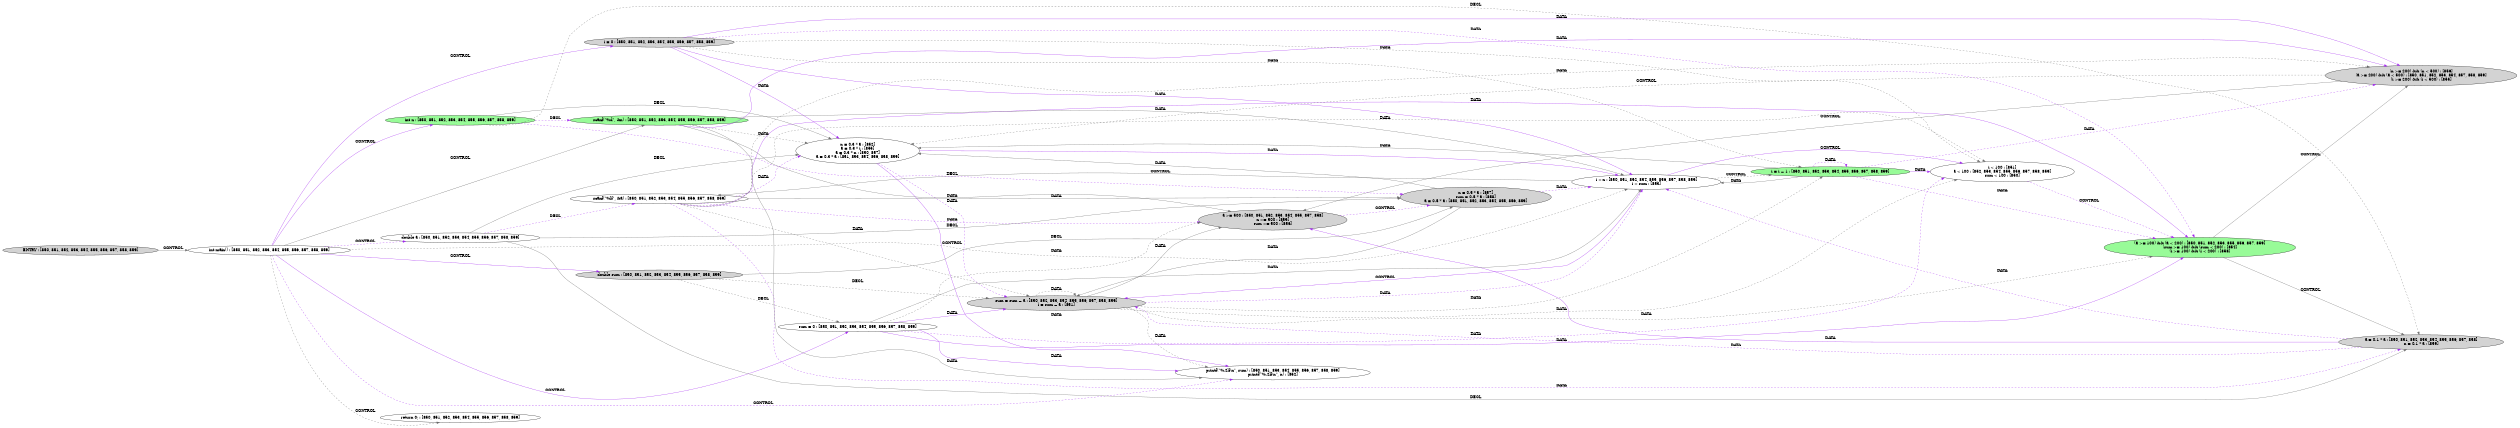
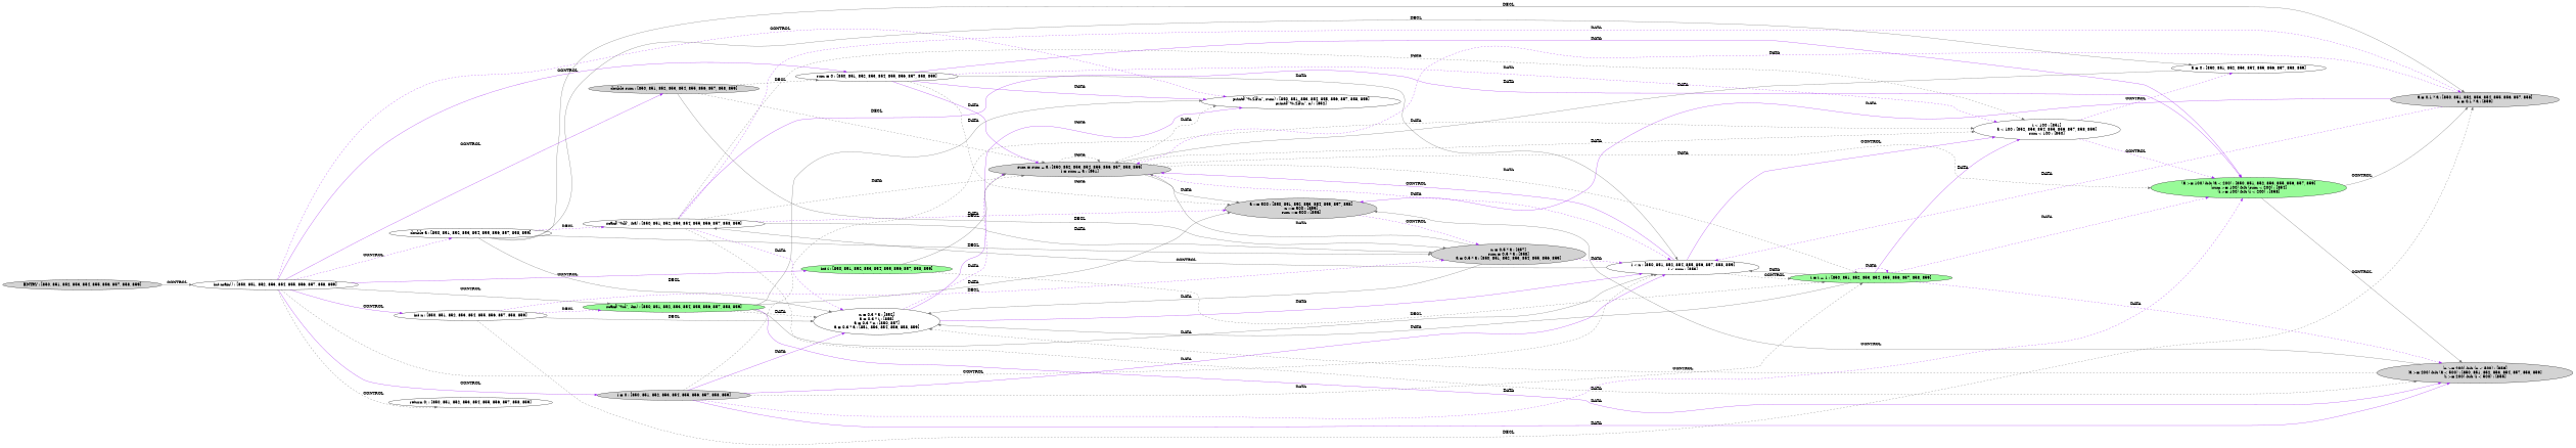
  digraph {
    rankdir=LR
    node [fillcolor=white style=filled]
    edge [color=gray40 style=solid]
    n1 [label="scanf(\"%lf\", &a) : [850, 851, 852, 853, 854, 855, 856, 857, 858, 859]\n"]
    n2 [label="n = 0.3 * a : [852]\na = 0.3 * i : [855]\na = 0.3 * n : [850, 857]\na = 0.3 * a : [851, 853, 854, 856, 858, 859]\n"]
    n3 [fillcolor=lightgrey label="n = 0.5 * a : [857]\nsum = 0.5 * a : [858]\na = 0.5 * a : [850, 851, 852, 853, 854, 855, 856, 859]\n"]
    n4 [fillcolor=lightgrey label="a = 0.1 * a : [850, 851, 852, 853, 854, 855, 856, 857, 858]\nn = 0.1 * a : [859]\n"]
    n5 [fillcolor=lightgrey label="sum = sum + a : [850, 852, 853, 854, 855, 856, 857, 858, 859]\ni = sum + a : [851]\n"]
    n6 [fillcolor=lightgrey label="a >= 500 : [850, 851, 852, 853, 854, 855, 857, 858]\nn >= 500 : [859]\nsum >= 500 : [856]\n"]
    n7 [fillcolor=palegreen label="(a >= 100) && (a < 200) : [850, 851, 852, 853, 855, 856, 857, 859]\n(sum >= 100) && (sum < 200) : [854]\n(i >= 100) && (i < 200) : [858]\n"]
    n8 [fillcolor=lightgrey label="(n >= 200) && (n < 500) : [856]\n(a >= 200) && (a < 500) : [850, 851, 852, 853, 854, 857, 858, 859]\n(i >= 200) && (i < 500) : [855]\n"]
    n9 [label="i < 100 : [851]\na < 100 : [852, 853, 854, 855, 856, 857, 858, 859]\nsum < 100 : [850]\n"]
    n10 [label="printf(\"%.2lf\\n\", sum) : [850, 851, 853, 854, 855, 856, 857, 858, 859]\nprintf(\"%.2lf\\n\", n) : [852]\n"]
    n11 [label="i < n : [850, 851, 852, 854, 855, 856, 857, 858, 859]\ni < sum : [853]\n"]
    n12 [fillcolor=palegreen label="i = i + 1 : [850, 851, 852, 853, 854, 855, 856, 857, 858, 859]\n"]
+   n13 [label="a = 0 : [850, 851, 852, 853, 854, 855, 856, 857, 858, 859]\n"]
    n14 [fillcolor=palegreen label="scanf(\"%d\", &n) : [850, 851, 852, 853, 854, 855, 856, 857, 858, 859]\n"]
    n15 [fillcolor=lightgrey label="ENTRY : [850, 851, 852, 853, 854, 855, 856, 857, 858, 859]\n"]
    n16 [label="int main() : [850, 851, 852, 853, 854, 855, 856, 857, 858, 859]\n"]
    n17 [label="double a : [850, 851, 852, 853, 854, 855, 856, 857, 858, 859]\n"]
    n18 [fillcolor=lightgrey label="double sum : [850, 851, 852, 853, 854, 855, 856, 857, 858, 859]\n"]
    n19 [label="sum = 0 : [850, 851, 852, 853, 854, 855, 856, 857, 858, 859]\n"]
-   n20 [fillcolor=palegreen label="int n : [850, 851, 852, 853, 854, 855, 856, 857, 858, 859]\n"]
+   n20 [label="int n : [850, 851, 852, 853, 854, 855, 856, 857, 858, 859]\n"]
+   n21 [fillcolor=palegreen label="int i : [850, 851, 852, 853, 854, 855, 856, 857, 858, 859]\n"]
    n22 [fillcolor=lightgrey label="i = 0 : [850, 851, 852, 853, 854, 855, 856, 857, 858, 859]\n"]
    n23 [label="return 0; : [850, 851, 852, 853, 854, 855, 856, 857, 858, 859]\n"]
    n1 -> n2 [color=purple label=DATA style=dashed]
    n1 -> n3 [label=DATA]
    n1 -> n4 [color=purple label=DATA style=dashed]
    n1 -> n5 [label=DATA style=dashed]
    n1 -> n6 [color=purple label=DATA style=dashed]
    n1 -> n7 [color=purple label=DATA]
    n1 -> n8 [label=DATA style=dashed]
    n1 -> n9 [label=DATA style=dashed]
    n2 -> n5 [color=purple label=DATA style=dashed]
    n2 -> n10 [color=purple label=DATA]
    n2 -> n11 [color=purple label=DATA]
    n3 -> n2 [label=DATA]
    n3 -> n5 [label=DATA]
    n3 -> n11 [color=purple label=DATA style=dashed]
    n4 -> n5 [color=purple label=DATA style=dashed]
    n4 -> n6 [color=purple label=DATA]
    n4 -> n11 [color=purple label=DATA style=dashed]
    n5 -> n5 [label=DATA style=dashed]
    n5 -> n6 [label=DATA]
    n5 -> n7 [label=DATA style=dashed]
    n5 -> n9 [label=DATA style=dashed]
    n5 -> n10 [label=DATA style=dashed]
    n5 -> n11 [color=purple label=DATA style=dashed]
    n5 -> n12 [label=DATA style=dashed]
    n6 -> n3 [color=purple label=CONTROL style=dashed]
    n7 -> n4 [label=CONTROL]
    n7 -> n8 [label=CONTROL]
    n8 -> n2 [label=CONTROL style=dashed]
    n8 -> n6 [label=CONTROL]
    n9 -> n7 [color=purple label=CONTROL style=dashed]
+   n9 -> n13 [color=purple label=CONTROL style=dashed]
    n11 -> n1 [label=CONTROL]
    n11 -> n5 [color=purple label=CONTROL]
    n11 -> n9 [color=purple label=CONTROL]
    n11 -> n12 [label=CONTROL style=dashed]
    n12 -> n2 [label=DATA]
    n12 -> n7 [color=purple label=DATA style=dashed]
    n12 -> n8 [color=purple label=DATA style=dashed]
    n12 -> n9 [color=purple label=DATA]
    n12 -> n11 [label=DATA]
    n12 -> n12 [color=purple label=DATA style=dashed]
+   n13 -> n5 [label=DATA]
    n14 -> n2 [label=DATA style=dashed]
    n14 -> n6 [label=DATA]
    n14 -> n8 [color=purple label=DATA]
    n14 -> n10 [label=DATA]
    n14 -> n11 [label=DATA]
    n15 -> n16 [label=CONTROL]
    n16 -> n10 [color=purple label=CONTROL style=dashed]
    n16 -> n11 [label=CONTROL style=dashed]
    n16 -> n14 [label=CONTROL]
    n16 -> n17 [color=purple label=CONTROL style=dashed]
    n16 -> n18 [color=purple label=CONTROL]
    n16 -> n19 [color=purple label=CONTROL]
    n16 -> n20 [color=purple label=CONTROL]
+   n16 -> n21 [color=purple label=CONTROL]
    n16 -> n22 [color=purple label=CONTROL]
    n16 -> n23 [label=CONTROL style=dashed]
    n17 -> n1 [color=purple label=DECL style=dashed]
    n17 -> n2 [label=DECL]
    n17 -> n3 [label=DECL]
    n17 -> n4 [label=DECL]
+   n17 -> n13 [label=DECL]
    n18 -> n3 [label=DECL]
    n18 -> n5 [label=DECL style=dashed]
    n18 -> n19 [label=DECL style=dashed]
    n19 -> n5 [color=purple label=DATA]
    n19 -> n6 [label=DATA style=dashed]
    n19 -> n7 [color=purple label=DATA]
    n19 -> n9 [color=purple label=DATA style=dashed]
    n19 -> n10 [color=purple label=DATA]
    n19 -> n11 [label=DATA]
    n20 -> n2 [label=DECL]
    n20 -> n3 [color=purple label=DECL style=dashed]
    n20 -> n4 [label=DECL style=dashed]
    n20 -> n14 [color=purple label=DECL style=dashed]
+   n21 -> n5 [label=DECL]
+   n21 -> n12 [label=DECL style=dashed]
    n22 -> n2 [color=purple label=DATA]
    n22 -> n7 [color=purple label=DATA style=dashed]
    n22 -> n8 [color=purple label=DATA]
    n22 -> n9 [label=DATA style=dashed]
    n22 -> n11 [color=purple label=DATA]
    n22 -> n12 [label=DATA style=dashed]
  }
